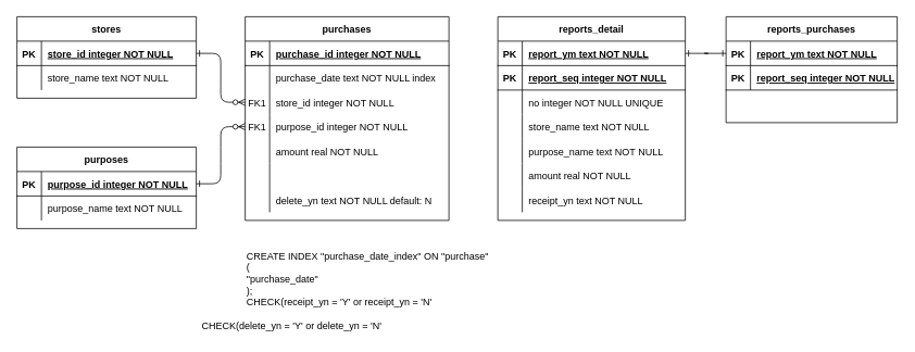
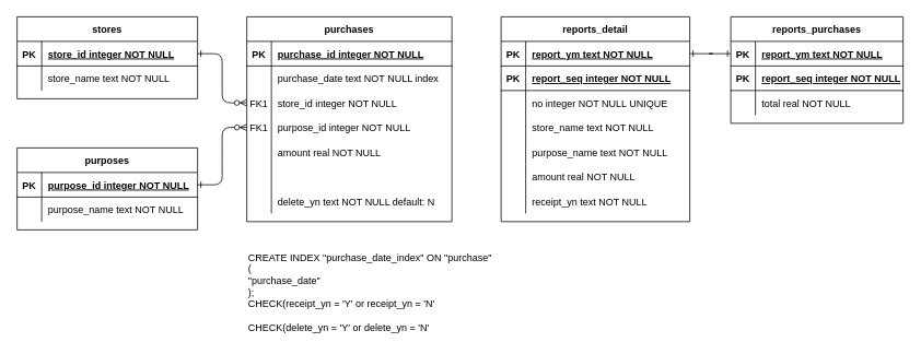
  <mxCell id="0" />
  <mxCell id="1" parent="0" />
  <mxCell id="2" value="" style="edgeStyle=entityRelationEdgeStyle;endArrow=ERzeroToMany;startArrow=ERone;endFill=1;startFill=0;entryX=0;entryY=0.5;entryDx=0;entryDy=0;" parent="1" source="25" target="10" edge="1"><mxGeometry width="100" height="100" relative="1" as="geometry"><mxPoint x="210" y="620" as="sourcePoint" /><mxPoint x="360" y="95" as="targetPoint" /></mxGeometry></mxCell>
  <mxCell id="3" value="purchases" style="shape=table;startSize=30;container=1;collapsible=1;childLayout=tableLayout;fixedRows=1;rowLines=0;fontStyle=1;align=center;resizeLast=1;" parent="1" vertex="1"><mxGeometry x="300" y="20" width="250" height="250" as="geometry" /></mxCell>
  <mxCell id="4" value="" style="shape=partialRectangle;collapsible=0;dropTarget=0;pointerEvents=0;fillColor=none;points=[[0,0.5],[1,0.5]];portConstraint=eastwest;top=0;left=0;right=0;bottom=1;" parent="3" vertex="1"><mxGeometry y="30" width="250" height="30" as="geometry" /></mxCell>
  <mxCell id="5" value="PK" style="shape=partialRectangle;overflow=hidden;connectable=0;fillColor=none;top=0;left=0;bottom=0;right=0;fontStyle=1;" parent="4" vertex="1"><mxGeometry width="30" height="30" as="geometry" /></mxCell>
  <mxCell id="6" value="purchase_id integer NOT NULL " style="shape=partialRectangle;overflow=hidden;connectable=0;fillColor=none;top=0;left=0;bottom=0;right=0;align=left;spacingLeft=6;fontStyle=5;" parent="4" vertex="1"><mxGeometry x="30" width="220" height="30" as="geometry" /></mxCell>
  <mxCell id="7" value="" style="shape=partialRectangle;collapsible=0;dropTarget=0;pointerEvents=0;fillColor=none;points=[[0,0.5],[1,0.5]];portConstraint=eastwest;top=0;left=0;right=0;bottom=0;" parent="3" vertex="1"><mxGeometry y="60" width="250" height="30" as="geometry" /></mxCell>
  <mxCell id="8" value="" style="shape=partialRectangle;overflow=hidden;connectable=0;fillColor=none;top=0;left=0;bottom=0;right=0;" parent="7" vertex="1"><mxGeometry width="30" height="30" as="geometry" /></mxCell>
  <mxCell id="9" value="purchase_date text NOT NULL index" style="shape=partialRectangle;overflow=hidden;connectable=0;fillColor=none;top=0;left=0;bottom=0;right=0;align=left;spacingLeft=6;" parent="7" vertex="1"><mxGeometry x="30" width="220" height="30" as="geometry" /></mxCell>
  <mxCell id="10" value="" style="shape=partialRectangle;collapsible=0;dropTarget=0;pointerEvents=0;fillColor=none;points=[[0,0.5],[1,0.5]];portConstraint=eastwest;top=0;left=0;right=0;bottom=0;" parent="3" vertex="1"><mxGeometry y="90" width="250" height="30" as="geometry" /></mxCell>
  <mxCell id="11" value="FK1" style="shape=partialRectangle;overflow=hidden;connectable=0;fillColor=none;top=0;left=0;bottom=0;right=0;" parent="10" vertex="1"><mxGeometry width="30" height="30" as="geometry" /></mxCell>
  <mxCell id="12" value="store_id integer NOT NULL" style="shape=partialRectangle;overflow=hidden;connectable=0;fillColor=none;top=0;left=0;bottom=0;right=0;align=left;spacingLeft=6;" parent="10" vertex="1"><mxGeometry x="30" width="220" height="30" as="geometry" /></mxCell>
  <mxCell id="13" value="" style="shape=partialRectangle;collapsible=0;dropTarget=0;pointerEvents=0;fillColor=none;points=[[0,0.5],[1,0.5]];portConstraint=eastwest;top=0;left=0;right=0;bottom=0;" parent="3" vertex="1"><mxGeometry y="120" width="250" height="30" as="geometry" /></mxCell>
  <mxCell id="14" value="FK1" style="shape=partialRectangle;overflow=hidden;connectable=0;fillColor=none;top=0;left=0;bottom=0;right=0;" parent="13" vertex="1"><mxGeometry width="30" height="30" as="geometry" /></mxCell>
  <mxCell id="15" value="purpose_id integer NOT NULL" style="shape=partialRectangle;overflow=hidden;connectable=0;fillColor=none;top=0;left=0;bottom=0;right=0;align=left;spacingLeft=6;" parent="13" vertex="1"><mxGeometry x="30" width="220" height="30" as="geometry" /></mxCell>
  <mxCell id="16" value="" style="shape=partialRectangle;collapsible=0;dropTarget=0;pointerEvents=0;fillColor=none;points=[[0,0.5],[1,0.5]];portConstraint=eastwest;top=0;left=0;right=0;bottom=0;" parent="3" vertex="1"><mxGeometry y="150" width="250" height="30" as="geometry" /></mxCell>
  <mxCell id="17" value="" style="shape=partialRectangle;overflow=hidden;connectable=0;fillColor=none;top=0;left=0;bottom=0;right=0;" parent="16" vertex="1"><mxGeometry width="30" height="30" as="geometry" /></mxCell>
  <mxCell id="18" value="amount real NOT NULL" style="shape=partialRectangle;overflow=hidden;connectable=0;fillColor=none;top=0;left=0;bottom=0;right=0;align=left;spacingLeft=6;" parent="16" vertex="1"><mxGeometry x="30" width="220" height="30" as="geometry" /></mxCell>
  <mxCell id="19" value="" style="shape=partialRectangle;collapsible=0;dropTarget=0;pointerEvents=0;fillColor=none;points=[[0,0.5],[1,0.5]];portConstraint=eastwest;top=0;left=0;right=0;bottom=0;" parent="3" vertex="1"><mxGeometry y="180" width="250" height="30" as="geometry" /></mxCell>
  <mxCell id="20" value="" style="shape=partialRectangle;overflow=hidden;connectable=0;fillColor=none;top=0;left=0;bottom=0;right=0;" parent="19" vertex="1"><mxGeometry width="30" height="30" as="geometry" /></mxCell>
  <mxCell id="21" value="" style="shape=partialRectangle;collapsible=0;dropTarget=0;pointerEvents=0;fillColor=none;points=[[0,0.5],[1,0.5]];portConstraint=eastwest;top=0;left=0;right=0;bottom=0;" parent="3" vertex="1"><mxGeometry y="210" width="250" height="30" as="geometry" /></mxCell>
  <mxCell id="22" value="" style="shape=partialRectangle;overflow=hidden;connectable=0;fillColor=none;top=0;left=0;bottom=0;right=0;" parent="21" vertex="1"><mxGeometry width="30" height="30" as="geometry" /></mxCell>
  <mxCell id="23" value="delete_yn text NOT NULL default: N" style="shape=partialRectangle;overflow=hidden;connectable=0;fillColor=none;top=0;left=0;bottom=0;right=0;align=left;spacingLeft=6;" parent="21" vertex="1"><mxGeometry x="30" width="220" height="30" as="geometry" /></mxCell>
  <mxCell id="24" value="stores" style="shape=table;startSize=30;container=1;collapsible=1;childLayout=tableLayout;fixedRows=1;rowLines=0;fontStyle=1;align=center;resizeLast=1;" parent="1" vertex="1"><mxGeometry x="20" y="20" width="220" height="100" as="geometry"><mxRectangle x="120" y="120" width="100" height="30" as="alternateBounds" /></mxGeometry></mxCell>
  <mxCell id="25" value="" style="shape=partialRectangle;collapsible=0;dropTarget=0;pointerEvents=0;fillColor=none;points=[[0,0.5],[1,0.5]];portConstraint=eastwest;top=0;left=0;right=0;bottom=1;" parent="24" vertex="1"><mxGeometry y="30" width="220" height="30" as="geometry" /></mxCell>
  <mxCell id="26" value="PK" style="shape=partialRectangle;overflow=hidden;connectable=0;fillColor=none;top=0;left=0;bottom=0;right=0;fontStyle=1;" parent="25" vertex="1"><mxGeometry width="30" height="30" as="geometry" /></mxCell>
  <mxCell id="27" value="store_id integer NOT NULL " style="shape=partialRectangle;overflow=hidden;connectable=0;fillColor=none;top=0;left=0;bottom=0;right=0;align=left;spacingLeft=6;fontStyle=5;" parent="25" vertex="1"><mxGeometry x="30" width="190" height="30" as="geometry" /></mxCell>
  <mxCell id="28" value="" style="shape=partialRectangle;collapsible=0;dropTarget=0;pointerEvents=0;fillColor=none;points=[[0,0.5],[1,0.5]];portConstraint=eastwest;top=0;left=0;right=0;bottom=0;" parent="24" vertex="1"><mxGeometry y="60" width="220" height="30" as="geometry" /></mxCell>
  <mxCell id="29" value="" style="shape=partialRectangle;overflow=hidden;connectable=0;fillColor=none;top=0;left=0;bottom=0;right=0;" parent="28" vertex="1"><mxGeometry width="30" height="30" as="geometry" /></mxCell>
  <mxCell id="30" value="store_name text NOT NULL" style="shape=partialRectangle;overflow=hidden;connectable=0;fillColor=none;top=0;left=0;bottom=0;right=0;align=left;spacingLeft=6;" parent="28" vertex="1"><mxGeometry x="30" width="190" height="30" as="geometry" /></mxCell>
  <mxCell id="31" value="purposes" style="shape=table;startSize=30;container=1;collapsible=1;childLayout=tableLayout;fixedRows=1;rowLines=0;fontStyle=1;align=center;resizeLast=1;" parent="1" vertex="1"><mxGeometry x="20" y="180" width="220" height="100" as="geometry"><mxRectangle x="120" y="120" width="100" height="30" as="alternateBounds" /></mxGeometry></mxCell>
  <mxCell id="32" value="" style="shape=partialRectangle;collapsible=0;dropTarget=0;pointerEvents=0;fillColor=none;points=[[0,0.5],[1,0.5]];portConstraint=eastwest;top=0;left=0;right=0;bottom=1;" parent="31" vertex="1"><mxGeometry y="30" width="220" height="30" as="geometry" /></mxCell>
  <mxCell id="33" value="PK" style="shape=partialRectangle;overflow=hidden;connectable=0;fillColor=none;top=0;left=0;bottom=0;right=0;fontStyle=1;" parent="32" vertex="1"><mxGeometry width="30" height="30" as="geometry" /></mxCell>
  <mxCell id="34" value="purpose_id integer NOT NULL " style="shape=partialRectangle;overflow=hidden;connectable=0;fillColor=none;top=0;left=0;bottom=0;right=0;align=left;spacingLeft=6;fontStyle=5;" parent="32" vertex="1"><mxGeometry x="30" width="190" height="30" as="geometry" /></mxCell>
  <mxCell id="35" value="" style="shape=partialRectangle;collapsible=0;dropTarget=0;pointerEvents=0;fillColor=none;points=[[0,0.5],[1,0.5]];portConstraint=eastwest;top=0;left=0;right=0;bottom=0;" parent="31" vertex="1"><mxGeometry y="60" width="220" height="30" as="geometry" /></mxCell>
  <mxCell id="36" value="" style="shape=partialRectangle;overflow=hidden;connectable=0;fillColor=none;top=0;left=0;bottom=0;right=0;" parent="35" vertex="1"><mxGeometry width="30" height="30" as="geometry" /></mxCell>
  <mxCell id="37" value="purpose_name text NOT NULL" style="shape=partialRectangle;overflow=hidden;connectable=0;fillColor=none;top=0;left=0;bottom=0;right=0;align=left;spacingLeft=6;" parent="35" vertex="1"><mxGeometry x="30" width="190" height="30" as="geometry" /></mxCell>
  <mxCell id="38" value="" style="edgeStyle=entityRelationEdgeStyle;endArrow=ERzeroToMany;startArrow=ERone;endFill=1;startFill=0;entryX=0;entryY=0.5;entryDx=0;entryDy=0;exitX=1;exitY=0.5;exitDx=0;exitDy=0;" parent="1" source="32" target="13" edge="1"><mxGeometry width="100" height="100" relative="1" as="geometry"><mxPoint x="250" y="75" as="sourcePoint" /><mxPoint x="370" y="135" as="targetPoint" /></mxGeometry></mxCell>
  <mxCell id="39" value="CHECK(receipt_yn = 'Y' or receipt_yn = 'N'" style="text;html=1;strokeColor=none;fillColor=none;align=left;verticalAlign=middle;whiteSpace=wrap;rounded=0;" parent="1" vertex="1"><mxGeometry x="300" y="360" width="310" height="20" as="geometry" /></mxCell>
  <mxCell id="40" value="&lt;div&gt;CREATE INDEX &quot;purchase_date_index&quot; ON &quot;purchase&quot; (&lt;/div&gt;&lt;div&gt;&lt;span&gt;&#09;&lt;/span&gt;&quot;purchase_date&quot;&lt;/div&gt;&lt;div&gt;);&lt;/div&gt;" style="text;html=1;strokeColor=none;fillColor=none;align=left;verticalAlign=middle;whiteSpace=wrap;rounded=0;" parent="1" vertex="1"><mxGeometry x="300" y="325" width="300" height="20" as="geometry" /></mxCell>
- <mxCell id="41" value="CHECK(delete_yn = 'Y' or delete_yn = 'N'" style="text;html=1;strokeColor=none;fillColor=none;align=left;verticalAlign=middle;whiteSpace=wrap;rounded=0;" parent="1" vertex="1"><mxGeometry x="245" y="390" width="310" height="20" as="geometry" /></mxCell>
+ <mxCell id="41" value="CHECK(delete_yn = 'Y' or delete_yn = 'N'" style="text;html=1;strokeColor=none;fillColor=none;align=left;verticalAlign=middle;whiteSpace=wrap;rounded=0;" parent="1" vertex="1"><mxGeometry x="300" y="390" width="310" height="20" as="geometry" /></mxCell>
  <mxCell id="42" value="reports_detail" style="shape=table;startSize=30;container=1;collapsible=1;childLayout=tableLayout;fixedRows=1;rowLines=0;fontStyle=1;align=center;resizeLast=1;" parent="1" vertex="1"><mxGeometry x="610" y="20" width="230" height="250" as="geometry" /></mxCell>
  <mxCell id="43" value="" style="shape=partialRectangle;collapsible=0;dropTarget=0;pointerEvents=0;fillColor=none;points=[[0,0.5],[1,0.5]];portConstraint=eastwest;top=0;left=0;right=0;bottom=1;" vertex="1" parent="42"><mxGeometry y="30" width="230" height="30" as="geometry" /></mxCell>
  <mxCell id="44" value="PK" style="shape=partialRectangle;overflow=hidden;connectable=0;fillColor=none;top=0;left=0;bottom=0;right=0;fontStyle=1;" vertex="1" parent="43"><mxGeometry width="30" height="30" as="geometry" /></mxCell>
  <mxCell id="45" value="report_ym text NOT NULL " style="shape=partialRectangle;overflow=hidden;connectable=0;fillColor=none;top=0;left=0;bottom=0;right=0;align=left;spacingLeft=6;fontStyle=5;" vertex="1" parent="43"><mxGeometry x="30" width="200" height="30" as="geometry" /></mxCell>
  <mxCell id="46" value="" style="shape=partialRectangle;collapsible=0;dropTarget=0;pointerEvents=0;fillColor=none;points=[[0,0.5],[1,0.5]];portConstraint=eastwest;top=0;left=0;right=0;bottom=1;" vertex="1" parent="42"><mxGeometry y="60" width="230" height="30" as="geometry" /></mxCell>
  <mxCell id="47" value="PK" style="shape=partialRectangle;overflow=hidden;connectable=0;fillColor=none;top=0;left=0;bottom=0;right=0;fontStyle=1;" vertex="1" parent="46"><mxGeometry width="30" height="30" as="geometry" /></mxCell>
  <mxCell id="48" value="report_seq integer NOT NULL " style="shape=partialRectangle;overflow=hidden;connectable=0;fillColor=none;top=0;left=0;bottom=0;right=0;align=left;spacingLeft=6;fontStyle=5;" vertex="1" parent="46"><mxGeometry x="30" width="200" height="30" as="geometry" /></mxCell>
  <mxCell id="49" value="" style="shape=partialRectangle;collapsible=0;dropTarget=0;pointerEvents=0;fillColor=none;points=[[0,0.5],[1,0.5]];portConstraint=eastwest;top=0;left=0;right=0;bottom=0;" parent="42" vertex="1"><mxGeometry y="90" width="230" height="30" as="geometry" /></mxCell>
  <mxCell id="50" value="" style="shape=partialRectangle;overflow=hidden;connectable=0;fillColor=none;top=0;left=0;bottom=0;right=0;" parent="49" vertex="1"><mxGeometry width="30" height="30" as="geometry" /></mxCell>
  <mxCell id="51" value="no integer NOT NULL UNIQUE" style="shape=partialRectangle;overflow=hidden;connectable=0;fillColor=none;top=0;left=0;bottom=0;right=0;align=left;spacingLeft=6;" parent="49" vertex="1"><mxGeometry x="30" width="200" height="30" as="geometry" /></mxCell>
  <mxCell id="52" value="" style="shape=partialRectangle;collapsible=0;dropTarget=0;pointerEvents=0;fillColor=none;points=[[0,0.5],[1,0.5]];portConstraint=eastwest;top=0;left=0;right=0;bottom=0;" parent="42" vertex="1"><mxGeometry y="120" width="230" height="30" as="geometry" /></mxCell>
  <mxCell id="53" value="" style="shape=partialRectangle;overflow=hidden;connectable=0;fillColor=none;top=0;left=0;bottom=0;right=0;" parent="52" vertex="1"><mxGeometry width="30" height="30" as="geometry" /></mxCell>
  <mxCell id="54" value="store_name text NOT NULL" style="shape=partialRectangle;overflow=hidden;connectable=0;fillColor=none;top=0;left=0;bottom=0;right=0;align=left;spacingLeft=6;" parent="52" vertex="1"><mxGeometry x="30" width="200" height="30" as="geometry" /></mxCell>
  <mxCell id="55" value="" style="shape=partialRectangle;collapsible=0;dropTarget=0;pointerEvents=0;fillColor=none;points=[[0,0.5],[1,0.5]];portConstraint=eastwest;top=0;left=0;right=0;bottom=0;" parent="42" vertex="1"><mxGeometry y="150" width="230" height="30" as="geometry" /></mxCell>
  <mxCell id="56" value="" style="shape=partialRectangle;overflow=hidden;connectable=0;fillColor=none;top=0;left=0;bottom=0;right=0;" parent="55" vertex="1"><mxGeometry width="30" height="30" as="geometry" /></mxCell>
  <mxCell id="57" value="purpose_name text NOT NULL" style="shape=partialRectangle;overflow=hidden;connectable=0;fillColor=none;top=0;left=0;bottom=0;right=0;align=left;spacingLeft=6;" parent="55" vertex="1"><mxGeometry x="30" width="200" height="30" as="geometry" /></mxCell>
  <mxCell id="58" value="" style="shape=partialRectangle;collapsible=0;dropTarget=0;pointerEvents=0;fillColor=none;points=[[0,0.5],[1,0.5]];portConstraint=eastwest;top=0;left=0;right=0;bottom=0;" parent="42" vertex="1"><mxGeometry y="180" width="230" height="30" as="geometry" /></mxCell>
  <mxCell id="59" value="" style="shape=partialRectangle;overflow=hidden;connectable=0;fillColor=none;top=0;left=0;bottom=0;right=0;" parent="58" vertex="1"><mxGeometry width="30" height="30" as="geometry" /></mxCell>
  <mxCell id="60" value="amount real NOT NULL" style="shape=partialRectangle;overflow=hidden;connectable=0;fillColor=none;top=0;left=0;bottom=0;right=0;align=left;spacingLeft=6;" parent="58" vertex="1"><mxGeometry x="30" width="200" height="30" as="geometry" /></mxCell>
  <mxCell id="61" value="" style="shape=partialRectangle;collapsible=0;dropTarget=0;pointerEvents=0;fillColor=none;points=[[0,0.5],[1,0.5]];portConstraint=eastwest;top=0;left=0;right=0;bottom=0;" parent="42" vertex="1"><mxGeometry y="210" width="230" height="30" as="geometry" /></mxCell>
  <mxCell id="62" value="" style="shape=partialRectangle;overflow=hidden;connectable=0;fillColor=none;top=0;left=0;bottom=0;right=0;" parent="61" vertex="1"><mxGeometry width="30" height="30" as="geometry" /></mxCell>
  <mxCell id="63" value="receipt_yn text NOT NULL" style="shape=partialRectangle;overflow=hidden;connectable=0;fillColor=none;top=0;left=0;bottom=0;right=0;align=left;spacingLeft=6;" parent="61" vertex="1"><mxGeometry x="30" width="200" height="30" as="geometry" /></mxCell>
  <mxCell id="64" value="reports_purchases" style="shape=table;startSize=30;container=1;collapsible=1;childLayout=tableLayout;fixedRows=1;rowLines=0;fontStyle=1;align=center;resizeLast=1;" parent="1" vertex="1"><mxGeometry x="890" y="20" width="210" height="130" as="geometry" /></mxCell>
  <mxCell id="65" value="" style="shape=partialRectangle;collapsible=0;dropTarget=0;pointerEvents=0;fillColor=none;points=[[0,0.5],[1,0.5]];portConstraint=eastwest;top=0;left=0;right=0;bottom=1;" parent="64" vertex="1"><mxGeometry y="30" width="210" height="30" as="geometry" /></mxCell>
  <mxCell id="66" value="PK" style="shape=partialRectangle;overflow=hidden;connectable=0;fillColor=none;top=0;left=0;bottom=0;right=0;fontStyle=1;" parent="65" vertex="1"><mxGeometry width="30" height="30" as="geometry" /></mxCell>
  <mxCell id="67" value="report_ym text NOT NULL " style="shape=partialRectangle;overflow=hidden;connectable=0;fillColor=none;top=0;left=0;bottom=0;right=0;align=left;spacingLeft=6;fontStyle=5;" parent="65" vertex="1"><mxGeometry x="30" width="180" height="30" as="geometry" /></mxCell>
  <mxCell id="68" value="" style="shape=partialRectangle;collapsible=0;dropTarget=0;pointerEvents=0;fillColor=none;points=[[0,0.5],[1,0.5]];portConstraint=eastwest;top=0;left=0;right=0;bottom=1;" vertex="1" parent="64"><mxGeometry y="60" width="210" height="30" as="geometry" /></mxCell>
  <mxCell id="69" value="PK" style="shape=partialRectangle;overflow=hidden;connectable=0;fillColor=none;top=0;left=0;bottom=0;right=0;fontStyle=1;" vertex="1" parent="68"><mxGeometry width="30" height="30" as="geometry" /></mxCell>
  <mxCell id="70" value="report_seq integer NOT NULL " style="shape=partialRectangle;overflow=hidden;connectable=0;fillColor=none;top=0;left=0;bottom=0;right=0;align=left;spacingLeft=6;fontStyle=5;" vertex="1" parent="68"><mxGeometry x="30" width="180" height="30" as="geometry" /></mxCell>
  <mxCell id="71" value="" style="shape=partialRectangle;collapsible=0;dropTarget=0;pointerEvents=0;fillColor=none;points=[[0,0.5],[1,0.5]];portConstraint=eastwest;top=0;left=0;right=0;bottom=0;" parent="64" vertex="1"><mxGeometry y="90" width="210" height="30" as="geometry" /></mxCell>
  <mxCell id="72" value="" style="shape=partialRectangle;overflow=hidden;connectable=0;fillColor=none;top=0;left=0;bottom=0;right=0;" parent="71" vertex="1"><mxGeometry width="30" height="30" as="geometry" /></mxCell>
+ <mxCell id="73" value="total real NOT NULL" style="shape=partialRectangle;overflow=hidden;connectable=0;fillColor=none;top=0;left=0;bottom=0;right=0;align=left;spacingLeft=6;" parent="71" vertex="1"><mxGeometry x="30" width="180" height="30" as="geometry" /></mxCell>
  <mxCell id="74" value="" style="edgeStyle=entityRelationEdgeStyle;endArrow=ERone;startArrow=ERone;endFill=0;startFill=0;entryX=1;entryY=0.5;entryDx=0;entryDy=0;exitX=0;exitY=0.5;exitDx=0;exitDy=0;" edge="1" parent="1" source="65" target="43"><mxGeometry width="100" height="100" relative="1" as="geometry"><mxPoint x="1020" y="430" as="sourcePoint" /><mxPoint x="1080" y="360" as="targetPoint" /></mxGeometry></mxCell>
